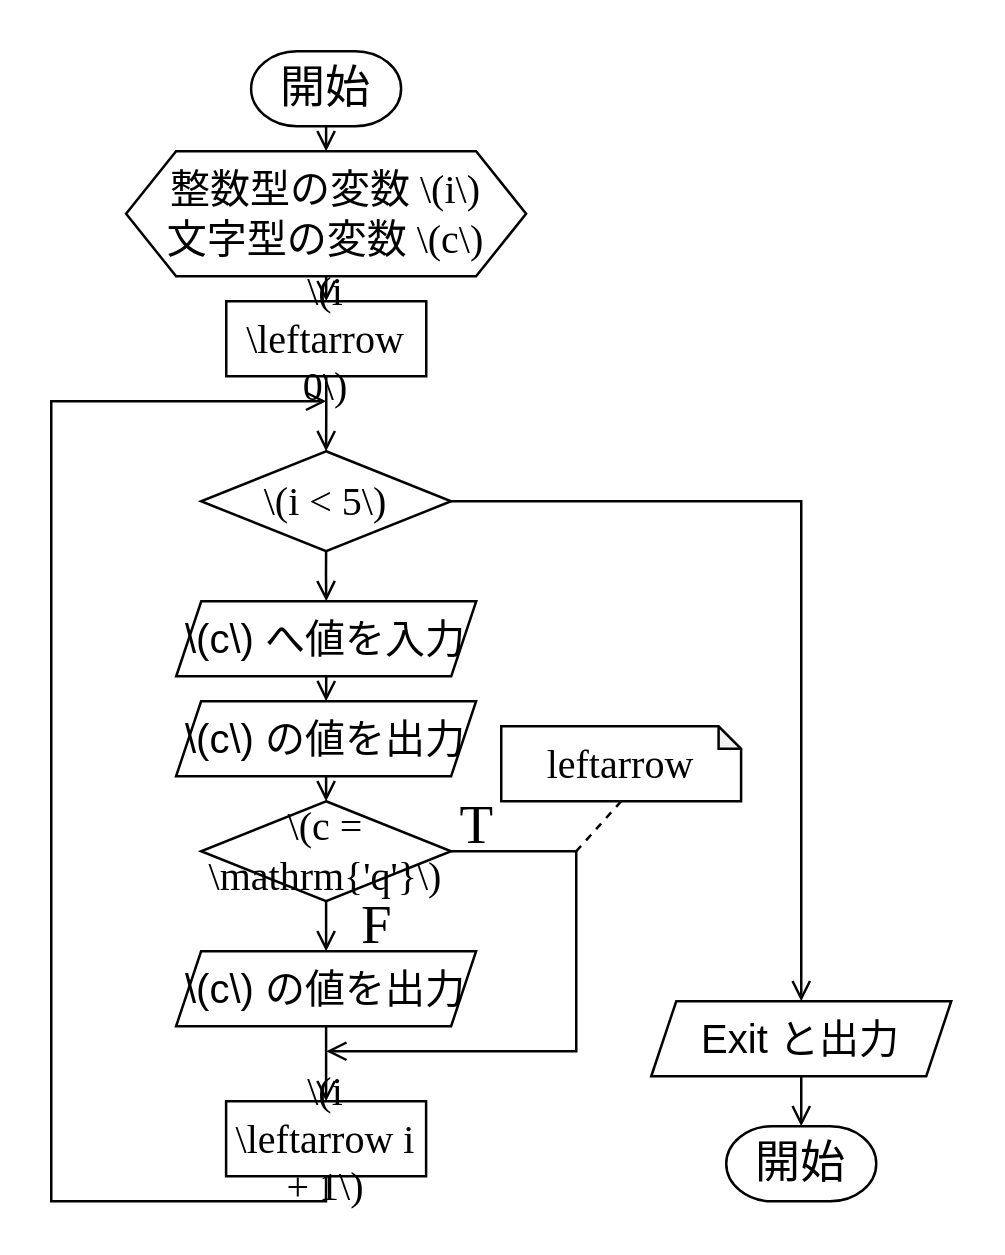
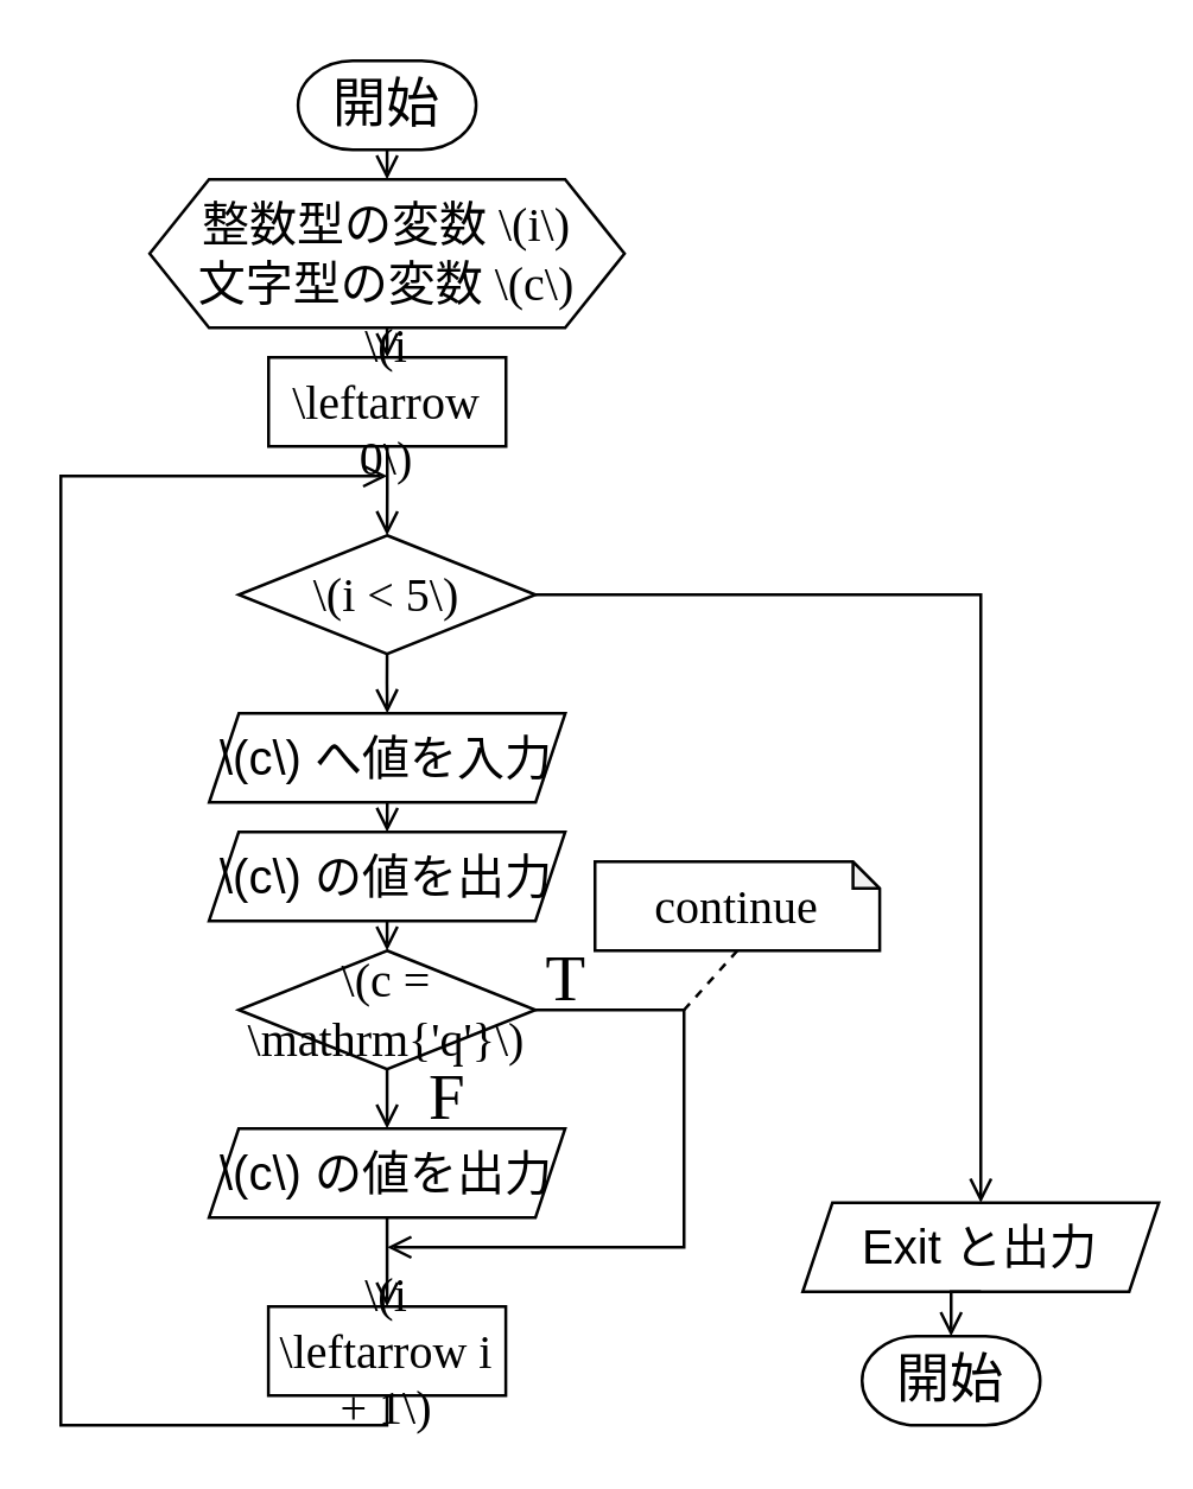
  <mxCell id="0" />
  <mxCell id="1" parent="0" />
  <mxCell id="2" value="T" style="text;html=1;align=center;verticalAlign=middle;resizable=0;points=[];autosize=1;strokeColor=none;fillColor=none;fontSize=22;fontFamily=Lucida Console;" parent="1" vertex="1"><mxGeometry x="169.94" y="310" width="40" height="40" as="geometry" /></mxCell>
  <mxCell id="3" value="F" style="text;html=1;align=center;verticalAlign=middle;resizable=0;points=[];autosize=1;strokeColor=none;fillColor=none;fontSize=22;fontFamily=Lucida Console;" parent="1" vertex="1"><mxGeometry x="129.94" y="350" width="40" height="40" as="geometry" /></mxCell>
  <mxCell id="4" style="edgeStyle=orthogonalEdgeStyle;html=1;exitX=0.5;exitY=1;exitDx=0;exitDy=0;exitPerimeter=0;entryX=0.5;entryY=0;entryDx=0;entryDy=0;endArrow=open;endFill=0;rounded=0;curved=0;" parent="1" source="5" target="7" edge="1"><mxGeometry relative="1" as="geometry" /></mxCell>
  <mxCell id="5" value="開始" style="strokeWidth=1;html=1;shape=mxgraph.flowchart.terminator;whiteSpace=wrap;fontFamily=Lucida Console;fontSize=18;" parent="1" vertex="1"><mxGeometry x="99.94" y="20" width="60" height="30" as="geometry" /></mxCell>
  <mxCell id="6" style="edgeStyle=orthogonalEdgeStyle;shape=connector;curved=0;rounded=0;html=1;exitX=0.5;exitY=1;exitDx=0;exitDy=0;entryX=0.5;entryY=0;entryDx=0;entryDy=0;strokeColor=default;align=center;verticalAlign=middle;fontFamily=Helvetica;fontSize=11;fontColor=default;labelBackgroundColor=default;endArrow=open;endFill=0;" parent="1" source="7" target="8" edge="1"><mxGeometry relative="1" as="geometry" /></mxCell>
  <mxCell id="7" value="&lt;div&gt;&lt;span style=&quot;font-family: &amp;quot;Lucida Console&amp;quot;; background-color: transparent;&quot;&gt;整数型の変数&amp;nbsp;&lt;/span&gt;&lt;span style=&quot;background-color: transparent; font-family: &amp;quot;Lucida Console&amp;quot;;&quot;&gt;\(i\)&lt;/span&gt;&lt;/div&gt;&lt;div&gt;&lt;span style=&quot;background-color: transparent; font-family: &amp;quot;Lucida Console&amp;quot;;&quot;&gt;文字型の変数 \(c\)&lt;/span&gt;&lt;/div&gt;" style="shape=hexagon;perimeter=hexagonPerimeter2;whiteSpace=wrap;html=1;fixedSize=1;align=center;size=20;fontSize=16;" parent="1" vertex="1"><mxGeometry x="49.94" y="60" width="160" height="50" as="geometry" /></mxCell>
  <mxCell id="8" value="\(i \leftarrow 0\)" style="rounded=0;whiteSpace=wrap;html=1;fontSize=16;fontFamily=Lucida Console;" parent="1" vertex="1"><mxGeometry x="90" y="120" width="80" height="30" as="geometry" /></mxCell>
  <mxCell id="9" style="edgeStyle=orthogonalEdgeStyle;shape=connector;curved=0;rounded=0;html=1;exitX=0.5;exitY=1;exitDx=0;exitDy=0;exitPerimeter=0;entryX=0.5;entryY=0;entryDx=0;entryDy=0;strokeColor=default;align=center;verticalAlign=middle;fontFamily=Helvetica;fontSize=11;fontColor=default;labelBackgroundColor=default;endArrow=open;endFill=0;" parent="1" source="11" target="14" edge="1"><mxGeometry relative="1" as="geometry" /></mxCell>
  <mxCell id="10" style="edgeStyle=orthogonalEdgeStyle;shape=connector;curved=0;rounded=0;html=1;exitX=1;exitY=0.5;exitDx=0;exitDy=0;exitPerimeter=0;strokeColor=default;align=center;verticalAlign=middle;fontFamily=Helvetica;fontSize=11;fontColor=default;labelBackgroundColor=default;endArrow=open;endFill=0;entryX=0.5;entryY=0;entryDx=0;entryDy=0;" parent="1" source="11" target="19" edge="1"><mxGeometry relative="1" as="geometry"><mxPoint x="260" y="380" as="targetPoint" /></mxGeometry></mxCell>
  <mxCell id="11" value="&lt;span&gt;\(i &amp;lt; 5\)&lt;/span&gt;" style="strokeWidth=1;html=1;shape=mxgraph.flowchart.decision;whiteSpace=wrap;fontSize=16;fontFamily=Lucida Console;" parent="1" vertex="1"><mxGeometry x="79.94" y="180" width="100" height="40" as="geometry" /></mxCell>
  <mxCell id="12" style="edgeStyle=orthogonalEdgeStyle;shape=connector;curved=0;rounded=0;html=1;exitX=0.5;exitY=1;exitDx=0;exitDy=0;entryX=0.5;entryY=0;entryDx=0;entryDy=0;entryPerimeter=0;strokeColor=default;align=center;verticalAlign=middle;fontFamily=Helvetica;fontSize=11;fontColor=default;labelBackgroundColor=default;endArrow=open;endFill=0;" parent="1" source="8" target="11" edge="1"><mxGeometry relative="1" as="geometry" /></mxCell>
  <mxCell id="13" style="edgeStyle=orthogonalEdgeStyle;shape=connector;curved=0;rounded=0;html=1;exitX=0.5;exitY=1;exitDx=0;exitDy=0;entryX=0.5;entryY=0;entryDx=0;entryDy=0;strokeColor=default;align=center;verticalAlign=middle;fontFamily=Helvetica;fontSize=11;fontColor=default;labelBackgroundColor=default;endArrow=open;endFill=0;" parent="1" source="14" target="15" edge="1"><mxGeometry relative="1" as="geometry" /></mxCell>
  <mxCell id="14" value="\(c\) へ&lt;span style=&quot;background-color: transparent;&quot;&gt;値&lt;/span&gt;&lt;span style=&quot;background-color: transparent;&quot;&gt;を入力&lt;/span&gt;" style="shape=parallelogram;perimeter=parallelogramPerimeter;whiteSpace=wrap;html=1;fixedSize=1;size=10;fontSize=16;" parent="1" vertex="1"><mxGeometry x="70" y="240" width="120" height="30" as="geometry" /></mxCell>
  <mxCell id="15" value="\(c\) の&lt;span style=&quot;background-color: transparent;&quot;&gt;値&lt;/span&gt;&lt;span style=&quot;background-color: transparent;&quot;&gt;を出力&lt;/span&gt;" style="shape=parallelogram;perimeter=parallelogramPerimeter;whiteSpace=wrap;html=1;fixedSize=1;size=10;fontSize=16;" parent="1" vertex="1"><mxGeometry x="69.94" y="280" width="120" height="30" as="geometry" /></mxCell>
  <mxCell id="16" style="edgeStyle=orthogonalEdgeStyle;shape=connector;curved=0;rounded=0;html=1;exitX=0.5;exitY=1;exitDx=0;exitDy=0;exitPerimeter=0;entryX=0.5;entryY=0;entryDx=0;entryDy=0;strokeColor=default;align=center;verticalAlign=middle;fontFamily=Helvetica;fontSize=11;fontColor=default;labelBackgroundColor=default;endArrow=open;endFill=0;" parent="1" source="18" target="22" edge="1"><mxGeometry relative="1" as="geometry" /></mxCell>
  <mxCell id="17" style="edgeStyle=orthogonalEdgeStyle;shape=connector;curved=0;rounded=0;html=1;exitX=1;exitY=0.5;exitDx=0;exitDy=0;exitPerimeter=0;strokeColor=default;align=center;verticalAlign=middle;fontFamily=Helvetica;fontSize=11;fontColor=default;labelBackgroundColor=default;endArrow=open;endFill=0;" parent="1" source="18" edge="1"><mxGeometry relative="1" as="geometry"><mxPoint x="130" y="420" as="targetPoint" /><Array as="points"><mxPoint x="230" y="340" /><mxPoint x="230" y="420" /></Array></mxGeometry></mxCell>
  <mxCell id="18" value="&lt;span&gt;\(c = \mathrm{'q'}\)&lt;/span&gt;" style="strokeWidth=1;html=1;shape=mxgraph.flowchart.decision;whiteSpace=wrap;fontSize=16;fontFamily=Lucida Console;" parent="1" vertex="1"><mxGeometry x="79.94" y="320" width="100" height="40" as="geometry" /></mxCell>
- <mxCell id="19" value="Exit と出力" style="shape=parallelogram;perimeter=parallelogramPerimeter;whiteSpace=wrap;html=1;fixedSize=1;size=10;fontSize=16;" parent="1" vertex="1"><mxGeometry x="260" y="400" width="120" height="30" as="geometry" /></mxCell>
+ <mxCell id="19" value="Exit と出力" style="shape=parallelogram;perimeter=parallelogramPerimeter;whiteSpace=wrap;html=1;fixedSize=1;size=10;fontSize=16;" parent="1" vertex="1"><mxGeometry x="270" y="405" width="120" height="30" as="geometry" /></mxCell>
  <mxCell id="20" value="開始" style="strokeWidth=1;html=1;shape=mxgraph.flowchart.terminator;whiteSpace=wrap;fontFamily=Lucida Console;fontSize=18;" parent="1" vertex="1"><mxGeometry x="290" y="450" width="60" height="30" as="geometry" /></mxCell>
  <mxCell id="21" style="edgeStyle=orthogonalEdgeStyle;shape=connector;curved=0;rounded=0;html=1;exitX=0.5;exitY=1;exitDx=0;exitDy=0;entryX=0.5;entryY=0;entryDx=0;entryDy=0;strokeColor=default;align=center;verticalAlign=middle;fontFamily=Helvetica;fontSize=11;fontColor=default;labelBackgroundColor=default;endArrow=open;endFill=0;" parent="1" source="22" target="24" edge="1"><mxGeometry relative="1" as="geometry" /></mxCell>
  <mxCell id="22" value="\(c\) の&lt;span style=&quot;background-color: transparent;&quot;&gt;値&lt;/span&gt;&lt;span style=&quot;background-color: transparent;&quot;&gt;を出力&lt;/span&gt;" style="shape=parallelogram;perimeter=parallelogramPerimeter;whiteSpace=wrap;html=1;fixedSize=1;size=10;fontSize=16;" parent="1" vertex="1"><mxGeometry x="69.94" y="380" width="120" height="30" as="geometry" /></mxCell>
  <mxCell id="23" style="edgeStyle=orthogonalEdgeStyle;shape=connector;curved=0;rounded=0;html=1;exitX=0.5;exitY=1;exitDx=0;exitDy=0;strokeColor=default;align=center;verticalAlign=middle;fontFamily=Helvetica;fontSize=11;fontColor=default;labelBackgroundColor=default;endArrow=open;endFill=0;" parent="1" source="24" edge="1"><mxGeometry relative="1" as="geometry"><mxPoint x="130" y="160" as="targetPoint" /><Array as="points"><mxPoint x="130" y="480" /><mxPoint x="20" y="480" /><mxPoint x="20" y="160" /></Array></mxGeometry></mxCell>
  <mxCell id="24" value="\(i \leftarrow i + 1\)" style="rounded=0;whiteSpace=wrap;html=1;fontSize=16;fontFamily=Lucida Console;" parent="1" vertex="1"><mxGeometry x="89.94" y="440" width="80" height="30" as="geometry" /></mxCell>
  <mxCell id="25" style="edgeStyle=orthogonalEdgeStyle;shape=connector;curved=0;rounded=0;html=1;exitX=0.5;exitY=1;exitDx=0;exitDy=0;entryX=0.5;entryY=0;entryDx=0;entryDy=0;entryPerimeter=0;strokeColor=default;align=center;verticalAlign=middle;fontFamily=Helvetica;fontSize=11;fontColor=default;labelBackgroundColor=default;endArrow=open;endFill=0;" parent="1" source="15" target="18" edge="1"><mxGeometry relative="1" as="geometry" /></mxCell>
  <mxCell id="26" style="edgeStyle=orthogonalEdgeStyle;shape=connector;curved=0;rounded=0;html=1;exitX=0.5;exitY=1;exitDx=0;exitDy=0;entryX=0.5;entryY=0;entryDx=0;entryDy=0;entryPerimeter=0;strokeColor=default;align=center;verticalAlign=middle;fontFamily=Helvetica;fontSize=11;fontColor=default;labelBackgroundColor=default;endArrow=open;endFill=0;" parent="1" source="19" target="20" edge="1"><mxGeometry relative="1" as="geometry" /></mxCell>
  <mxCell id="27" style="shape=connector;rounded=0;html=1;exitX=0.5;exitY=1;exitDx=0;exitDy=0;exitPerimeter=0;strokeColor=default;align=center;verticalAlign=middle;fontFamily=Helvetica;fontSize=11;fontColor=default;labelBackgroundColor=default;endArrow=none;endFill=0;dashed=1;" parent="1" source="28" edge="1"><mxGeometry relative="1" as="geometry"><mxPoint x="230" y="340" as="targetPoint" /></mxGeometry></mxCell>
- <mxCell id="28" value="leftarrow" style="shape=note;whiteSpace=wrap;html=1;backgroundOutline=1;darkOpacity=0.05;fontFamily=Lucida Console;fontSize=16;fontColor=default;labelBackgroundColor=default;size=9;" parent="1" vertex="1"><mxGeometry x="200" y="290" width="95.94" height="30" as="geometry" /></mxCell>
+ <mxCell id="28" value="continue" style="shape=note;whiteSpace=wrap;html=1;backgroundOutline=1;darkOpacity=0.05;fontFamily=Lucida Console;fontSize=16;fontColor=default;labelBackgroundColor=default;size=9;" parent="1" vertex="1"><mxGeometry x="200" y="290" width="95.94" height="30" as="geometry" /></mxCell>
